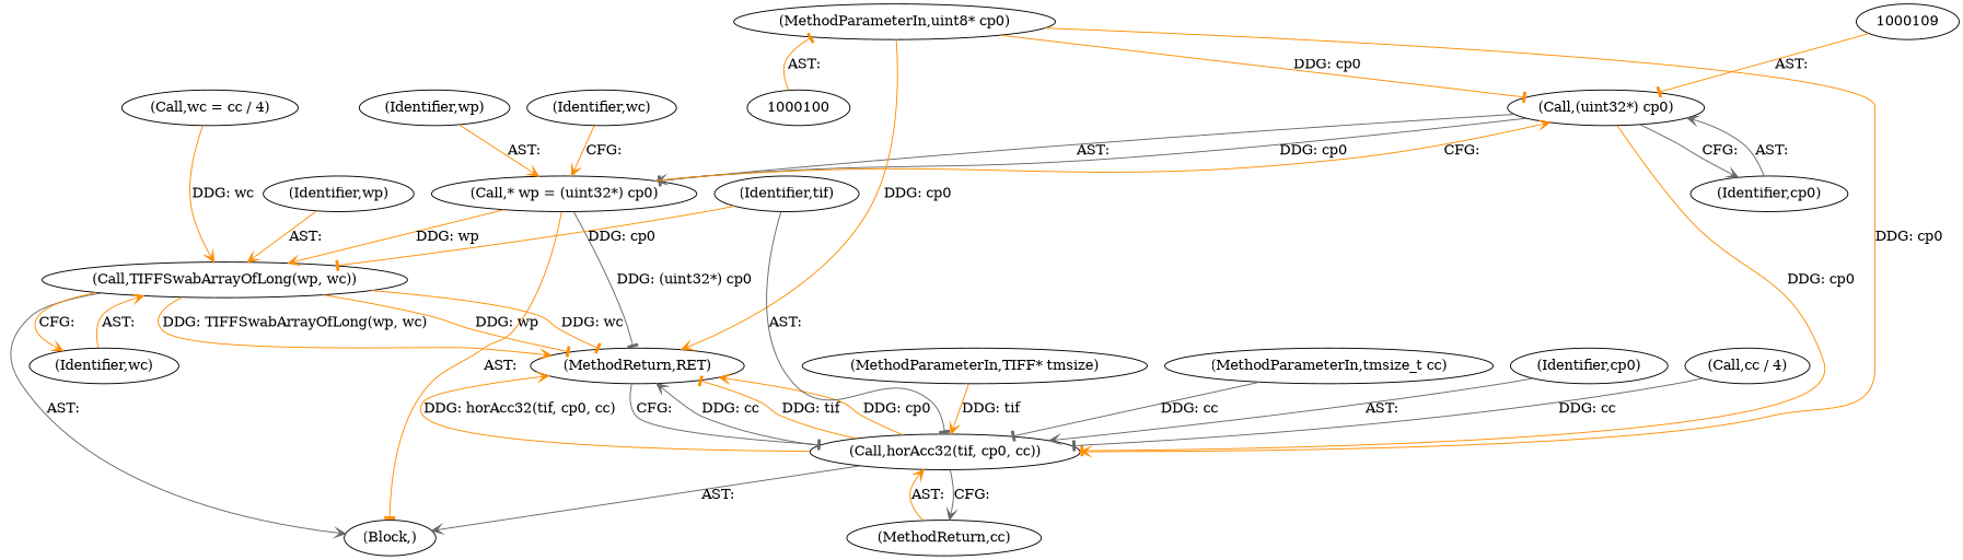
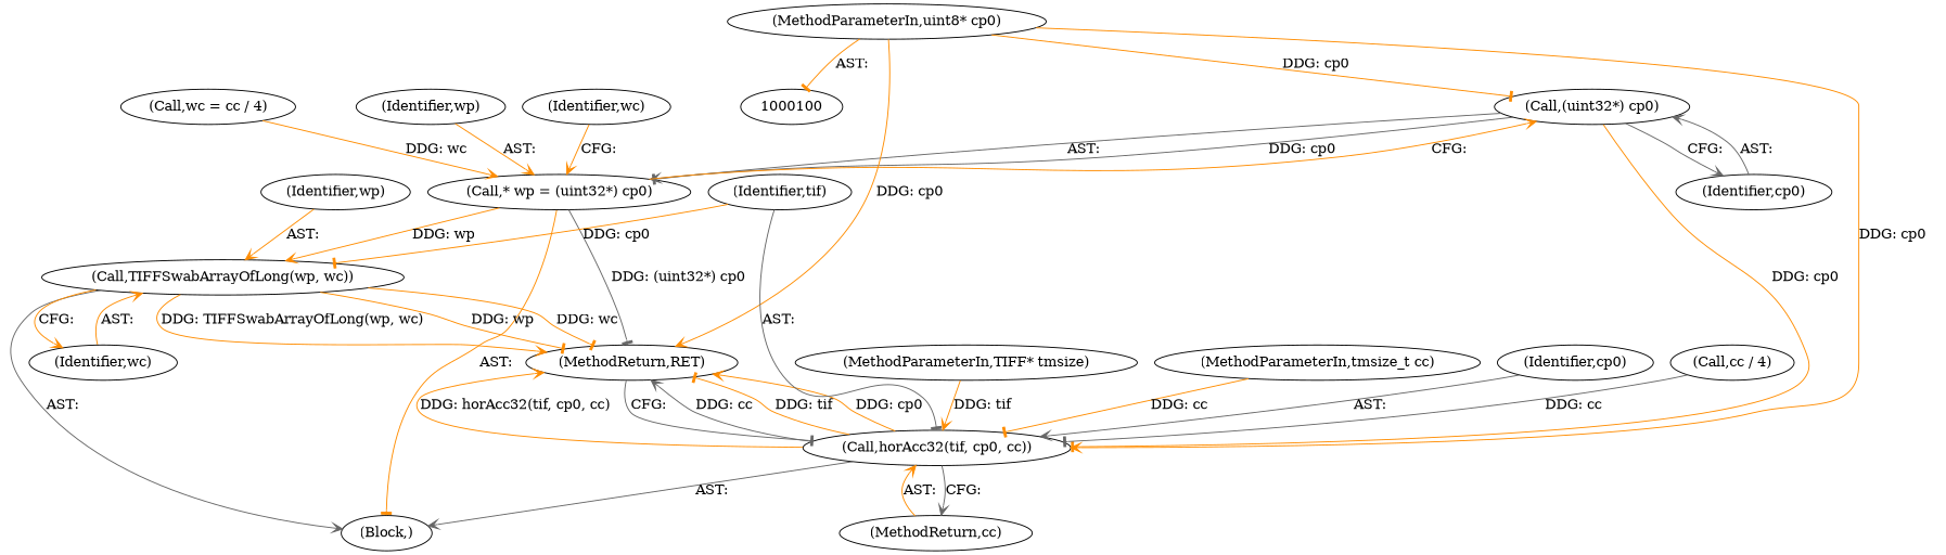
  digraph {
    fontname="DejaVu Serif"
    node [fontname="DejaVu Serif"]
    edge [arrowhead=vee color=darkorange fontname="DejaVu Serif"]
    n1 [label="(Call,(uint32*) cp0)"]
    n2 [label="(Call,* wp = (uint32*) cp0)"]
    n3 [label="(Call,horAcc32(tif, cp0, cc))"]
    n4 [label="(Identifier,cp0)"]
    n5 [label="(MethodReturn,RET)"]
    n6 [label="(Call,TIFFSwabArrayOfLong(wp, wc))"]
    n7 [label="(Block,)"]
    n8 [label="(MethodReturn,cc)"]
    n9 [label="(MethodParameterIn,uint8* cp0)"]
    1000100
    n11 [label="(Identifier,wc)"]
    n12 [label="(Call,wc = cc / 4)"]
    n13 [label="(Identifier,tif)"]
    n14 [label="(MethodParameterIn,TIFF* tmsize)"]
    n15 [label="(MethodParameterIn,tmsize_t cc)"]
    n16 [label="(Identifier,cp0)"]
    n17 [label="(Call,cc / 4)"]
    n18 [label="(Identifier,wp)"]
    n19 [label="(Identifier,wp)"]
    n20 [label="(Identifier,wc)"]
-   1000109
    n1 -> n2 [arrowhead=tee color=gray40 label="AST: "]
    n1 -> n2 [color=gray40 label="DDG: cp0"]
    n1 -> n3 [arrowhead=tee label="DDG: cp0"]
    n1 -> n4 [color=gray40 label="CFG: "]
    n2 -> n1 [label="CFG: "]
    n2 -> n5 [arrowhead=tee color=gray40 label="DDG: (uint32*) cp0"]
    n2 -> n6 [label="DDG: wp"]
    n2 -> n7 [arrowhead=tee label="AST: "]
    n3 -> n5 [color=gray40 label="DDG: cc"]
    n3 -> n5 [arrowhead=tee label="DDG: tif"]
    n3 -> n5 [label="DDG: cp0"]
    n3 -> n5 [label="DDG: horAcc32(tif, cp0, cc)"]
    n3 -> n7 [color=gray40 label="AST: "]
    n3 -> n8 [color=gray40 label="CFG: "]
    n4 -> n1 [color=gray40 label="AST: "]
    n5 -> n3 [arrowhead=tee color=gray40 label="CFG: "]
    n6 -> n5 [label="DDG: TIFFSwabArrayOfLong(wp, wc)"]
    n6 -> n5 [arrowhead=tee label="DDG: wp"]
    n6 -> n5 [arrowhead=tee label="DDG: wc"]
    n6 -> n7 [color=gray40 label="AST: "]
    n6 -> n11 [label="CFG: "]
    n8 -> n3 [label="AST: "]
    n9 -> n1 [arrowhead=tee label="DDG: cp0"]
    n9 -> n3 [label="DDG: cp0"]
    n9 -> n5 [label="DDG: cp0"]
-   1000100 -> n9 [arrowhead=tee label="AST: "]
+   n9 -> 1000100 [arrowhead=tee label="AST: "]
    n11 -> n6 [label="AST: "]
-   n12 -> n6 [label="DDG: wc"]
+   n12 -> n2 [label="DDG: wc"]
    n13 -> n3 [arrowhead=tee color=gray40 label="AST: "]
    n13 -> n6 [arrowhead=tee label="DDG: cp0"]
    n14 -> n3 [label="DDG: tif"]
-   n15 -> n3 [arrowhead=tee color=gray40 label="DDG: cc"]
+   n15 -> n3 [arrowhead=tee label="DDG: cc"]
    n16 -> n3 [color=gray40 label="AST: "]
    n17 -> n3 [arrowhead=tee color=gray40 label="DDG: cc"]
    n18 -> n2 [label="AST: "]
    n19 -> n6 [label="AST: "]
    n20 -> n2 [label="CFG: "]
-   1000109 -> n1 [arrowhead=tee label="AST: "]
  }
